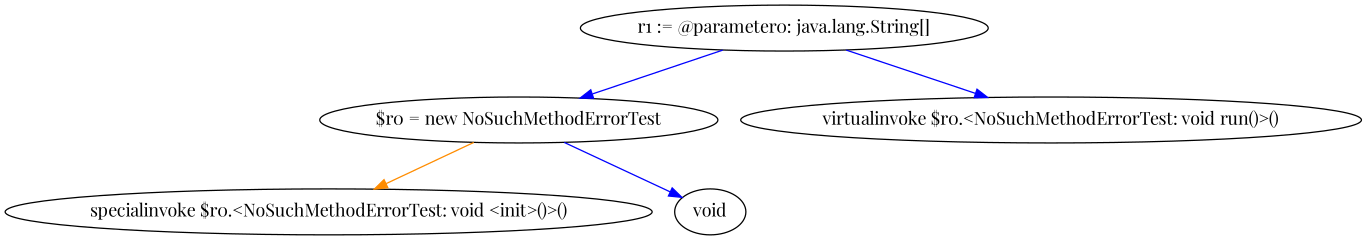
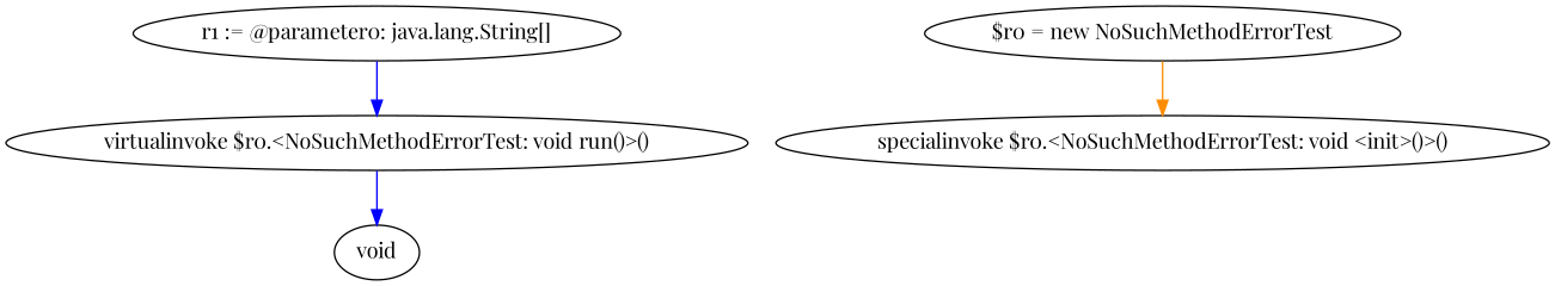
  digraph {
    fontname="Playfair Display"
    node [fontname="Playfair Display"]
    edge [color=blue fontname="Playfair Display"]
    "r1 := @parameter0: java.lang.String[]"
    "$r0 = new NoSuchMethodErrorTest"
    "virtualinvoke $r0.<NoSuchMethodErrorTest: void run()>()"
    "specialinvoke $r0.<NoSuchMethodErrorTest: void <init>()>()"
    n5 [label=void]
-   "r1 := @parameter0: java.lang.String[]" -> "$r0 = new NoSuchMethodErrorTest"
    "r1 := @parameter0: java.lang.String[]" -> "virtualinvoke $r0.<NoSuchMethodErrorTest: void run()>()"
    "$r0 = new NoSuchMethodErrorTest" -> "specialinvoke $r0.<NoSuchMethodErrorTest: void <init>()>()" [color=darkorange]
-   "$r0 = new NoSuchMethodErrorTest" -> n5
+   "virtualinvoke $r0.<NoSuchMethodErrorTest: void run()>()" -> n5
  }
